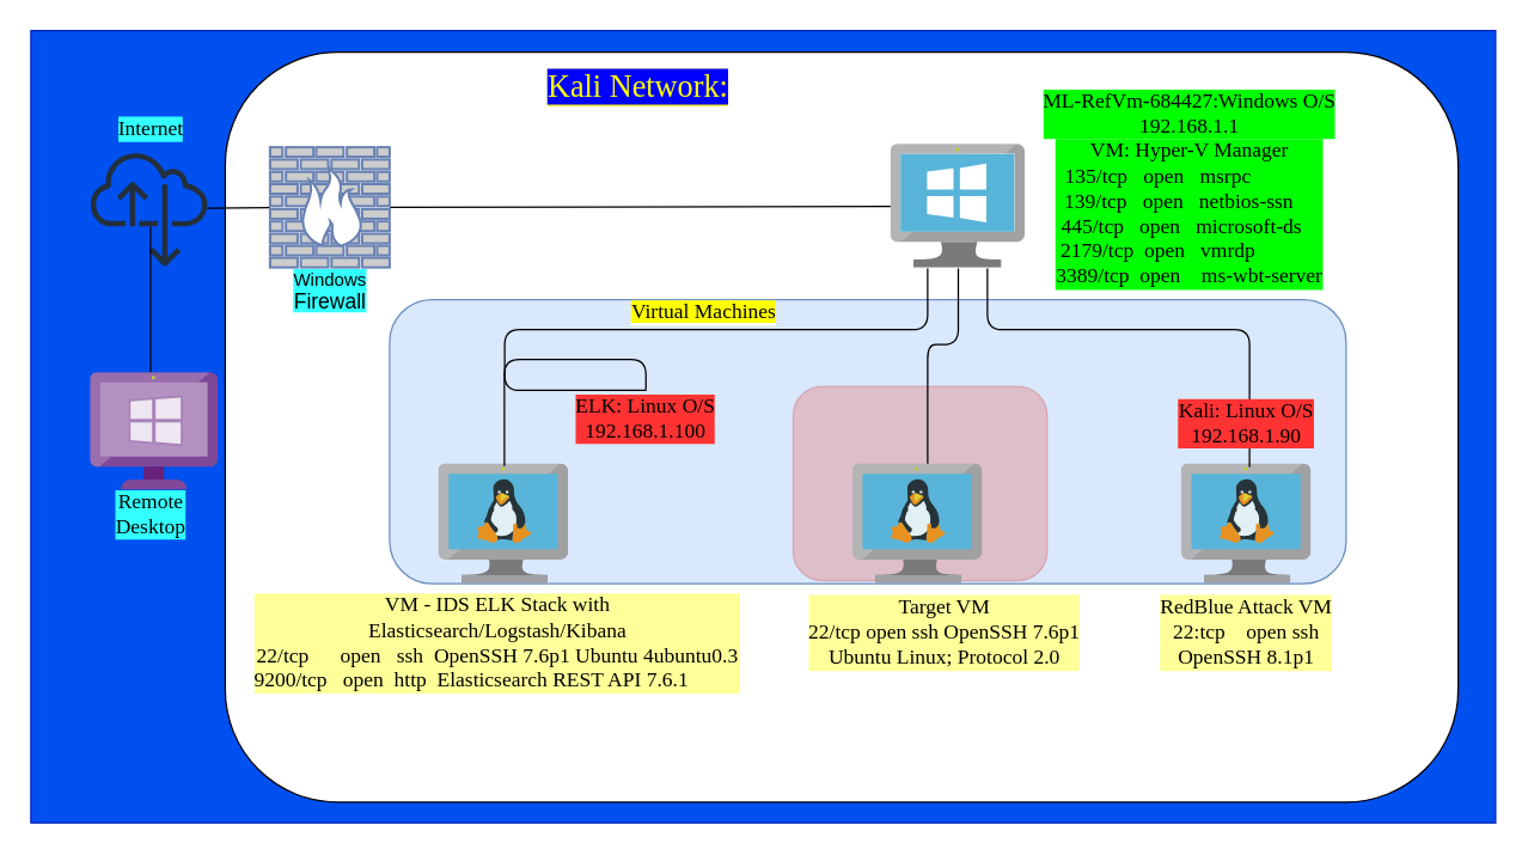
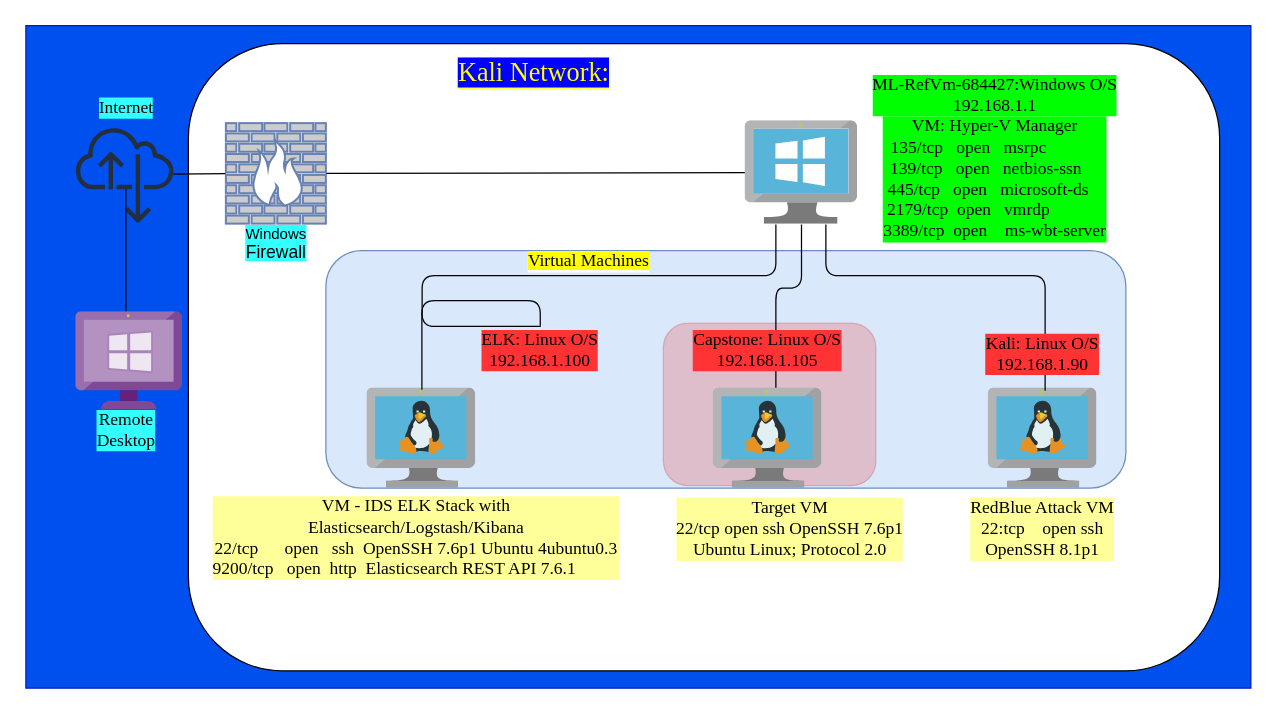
  <mxCell id="0" />
  <mxCell id="1" parent="0" />
  <mxCell id="2" value="" style="whiteSpace=wrap;html=1;rounded=0;fillColor=#0050ef;fontColor=#ffffff;strokeColor=#001DBC;" parent="1" vertex="1"><mxGeometry x="20" y="20" width="980" height="530" as="geometry" /></mxCell>
  <mxCell id="3" value="" style="whiteSpace=wrap;html=1;rounded=1;" parent="1" vertex="1"><mxGeometry x="150" y="34.48" width="825" height="501.68" as="geometry" /></mxCell>
  <mxCell id="4" value="" style="whiteSpace=wrap;html=1;labelBackgroundColor=#00FF00;fontFamily=Tahoma;fontSize=14;rounded=1;fillColor=#dae8fc;strokeColor=#6c8ebf;" vertex="1" parent="1"><mxGeometry x="260" y="200" width="640" height="190" as="geometry" /></mxCell>
  <mxCell id="5" value="" style="whiteSpace=wrap;html=1;rounded=1;labelBackgroundColor=#FFCCCC;fontFamily=Tahoma;fontSize=14;fillColor=#e51400;fontColor=#ffffff;strokeColor=#B20000;opacity=20;" vertex="1" parent="1"><mxGeometry x="530" y="258" width="170" height="130" as="geometry" /></mxCell>
  <mxCell id="6" value="" style="sketch=0;aspect=fixed;html=1;points=[];align=center;image;fontSize=12;image=img/lib/mscae/VM_Linux.svg;" parent="1" vertex="1"><mxGeometry x="790" y="310" width="86.96" height="80" as="geometry" /></mxCell>
  <mxCell id="7" value="" style="sketch=0;aspect=fixed;html=1;points=[];align=center;image;fontSize=12;image=img/lib/mscae/VM_Linux.svg;" parent="1" vertex="1"><mxGeometry x="293" y="310" width="86.96" height="80" as="geometry" /></mxCell>
  <mxCell id="8" style="edgeStyle=orthogonalEdgeStyle;rounded=1;orthogonalLoop=1;jettySize=auto;html=1;entryX=0.504;entryY=0.015;entryDx=0;entryDy=0;entryPerimeter=0;endArrow=none;endFill=0;startArrow=none;" parent="1" source="26" target="7" edge="1"><mxGeometry relative="1" as="geometry"><Array as="points"><mxPoint x="337" y="240" /></Array></mxGeometry></mxCell>
  <mxCell id="9" style="edgeStyle=orthogonalEdgeStyle;rounded=1;orthogonalLoop=1;jettySize=auto;html=1;entryX=0.522;entryY=0.025;entryDx=0;entryDy=0;entryPerimeter=0;endArrow=none;endFill=0;" parent="1" source="12" target="6" edge="1"><mxGeometry relative="1" as="geometry"><Array as="points"><mxPoint x="660" y="220" /><mxPoint x="835" y="220" /><mxPoint x="835" y="312" /></Array></mxGeometry></mxCell>
  <mxCell id="10" style="edgeStyle=orthogonalEdgeStyle;rounded=1;orthogonalLoop=1;jettySize=auto;html=1;fontFamily=Tahoma;fontSize=14;endArrow=none;endFill=0;" parent="1" source="12" target="16" edge="1"><mxGeometry relative="1" as="geometry"><Array as="points"><mxPoint x="641" y="230" /><mxPoint x="620" y="230" /></Array></mxGeometry></mxCell>
  <mxCell id="11" style="edgeStyle=none;rounded=0;orthogonalLoop=1;jettySize=auto;html=1;fontFamily=Tahoma;fontSize=14;endArrow=none;endFill=0;" edge="1" parent="1" source="12" target="14"><mxGeometry relative="1" as="geometry" /></mxCell>
  <mxCell id="12" value="" style="sketch=0;aspect=fixed;html=1;points=[];align=center;image;fontSize=12;image=img/lib/mscae/VirtualMachineWindows.svg;" parent="1" vertex="1"><mxGeometry x="595.48" y="96.2" width="90" height="82.8" as="geometry" /></mxCell>
  <mxCell id="13" style="edgeStyle=none;rounded=0;orthogonalLoop=1;jettySize=auto;html=1;endArrow=none;endFill=0;" parent="1" source="14" target="15" edge="1"><mxGeometry relative="1" as="geometry" /></mxCell>
  <mxCell id="14" value="" style="fontColor=#0066CC;verticalAlign=top;verticalLabelPosition=bottom;labelPosition=center;align=center;html=1;outlineConnect=0;fillColor=#CCCCCC;strokeColor=#6881B3;gradientColor=none;gradientDirection=north;strokeWidth=2;shape=mxgraph.networks.firewall;" parent="1" vertex="1"><mxGeometry x="180" y="98" width="80" height="80.4" as="geometry" /></mxCell>
  <mxCell id="15" value="" style="sketch=0;outlineConnect=0;fontColor=#232F3E;gradientColor=none;fillColor=#232F3D;strokeColor=none;dashed=0;verticalLabelPosition=bottom;verticalAlign=top;align=center;html=1;fontSize=12;fontStyle=0;aspect=fixed;pointerEvents=1;shape=mxgraph.aws4.internet_alt22;" parent="1" vertex="1"><mxGeometry x="60" y="100" width="78" height="78" as="geometry" /></mxCell>
  <mxCell id="16" value="" style="sketch=0;aspect=fixed;html=1;points=[];align=center;image;fontSize=12;image=img/lib/mscae/VM_Linux.svg;" parent="1" vertex="1"><mxGeometry x="570" y="310" width="86.96" height="80" as="geometry" /></mxCell>
  <mxCell id="17" style="edgeStyle=none;rounded=1;orthogonalLoop=1;jettySize=auto;html=1;endArrow=none;endFill=0;exitX=0.48;exitY=0;exitDx=0;exitDy=0;exitPerimeter=0;" parent="1" edge="1"><mxGeometry relative="1" as="geometry"><mxPoint x="100.03" y="249" as="sourcePoint" /><mxPoint x="100" y="151" as="targetPoint" /></mxGeometry></mxCell>
  <mxCell id="18" value="" style="sketch=0;aspect=fixed;html=1;points=[];align=center;image;fontSize=12;image=img/lib/mscae/VM_Windows_Non_Azure.svg;" parent="1" vertex="1"><mxGeometry x="60" y="249" width="85.48" height="78.64" as="geometry" /></mxCell>
  <mxCell id="19" value="&lt;p style=&quot;line-height: 0.8&quot;&gt;&lt;/p&gt;&lt;div&gt;&lt;span style=&quot;background-color: rgb(51 , 255 , 255) ; line-height: 1&quot;&gt;Windows&lt;/span&gt;&lt;/div&gt;&lt;div&gt;&lt;span style=&quot;background-color: rgb(51 , 255 , 255) ; line-height: 1 ; font-size: 14px&quot;&gt;Firewall&lt;br&gt;&lt;/span&gt;&lt;/div&gt;&lt;p&gt;&lt;/p&gt;" style="text;html=1;resizable=0;autosize=1;align=center;verticalAlign=middle;points=[];fillColor=none;strokeColor=none;rounded=0;" parent="1" vertex="1"><mxGeometry x="190" y="164" width="60" height="60" as="geometry" /></mxCell>
  <mxCell id="20" value="Internet" style="text;html=1;resizable=0;autosize=1;align=center;verticalAlign=middle;points=[];fillColor=none;strokeColor=none;rounded=0;labelBackgroundColor=#33FFFF;fontFamily=Tahoma;fontSize=14;" parent="1" vertex="1"><mxGeometry x="65" y="76.2" width="70" height="20" as="geometry" /></mxCell>
  <mxCell id="21" value="&lt;div&gt;Remote&lt;/div&gt;&lt;div&gt;Desktop&lt;br&gt;&lt;/div&gt;" style="text;html=1;resizable=0;autosize=1;align=center;verticalAlign=middle;points=[];fillColor=none;strokeColor=none;rounded=0;labelBackgroundColor=#33FFFF;fontFamily=Tahoma;fontSize=14;" parent="1" vertex="1"><mxGeometry x="65" y="324" width="70" height="40" as="geometry" /></mxCell>
  <mxCell id="22" value="&lt;div&gt;Kali: Linux O/S&lt;/div&gt;&lt;div&gt;192.168.1.90&lt;br&gt;&lt;/div&gt;" style="text;html=1;resizable=0;autosize=1;align=center;verticalAlign=middle;points=[];fillColor=none;strokeColor=none;rounded=0;labelBackgroundColor=#FF3333;fontFamily=Tahoma;fontSize=14;" parent="1" vertex="1"><mxGeometry x="778.48" y="263" width="110" height="40" as="geometry" /></mxCell>
+ <mxCell id="23" value="&lt;div&gt;Capstone: Linux O/S&lt;/div&gt;&lt;div&gt;192.168.1.105&lt;br&gt;&lt;/div&gt;" style="text;html=1;resizable=0;autosize=1;align=center;verticalAlign=middle;points=[];fillColor=none;strokeColor=none;rounded=0;labelBackgroundColor=#FF3333;fontFamily=Tahoma;fontSize=14;" parent="1" vertex="1"><mxGeometry x="543.48" y="260" width="140" height="40" as="geometry" /></mxCell>
  <mxCell id="24" value="&lt;div&gt;&lt;span&gt;Target VM&lt;br&gt;&lt;/span&gt;&lt;/div&gt;&lt;div&gt;&lt;span&gt;22/tcp open ssh OpenSSH 7.6p1&lt;/span&gt;&lt;/div&gt;&lt;div&gt;&lt;span&gt;Ubuntu Linux; Protocol 2.0&lt;br&gt;&lt;/span&gt;&lt;/div&gt;&lt;div&gt;&lt;span&gt;&lt;/span&gt;&lt;/div&gt;" style="text;html=1;resizable=0;autosize=1;align=center;verticalAlign=middle;points=[];fillColor=none;strokeColor=none;rounded=0;labelBackgroundColor=#FFFF99;fontFamily=Tahoma;fontSize=14;" parent="1" vertex="1"><mxGeometry x="526.48" y="393" width="210" height="60" as="geometry" /></mxCell>
  <mxCell id="25" value="&lt;div&gt;VM - IDS ELK Stack with &lt;br&gt;&lt;/div&gt;&lt;div&gt;Elasticsearch/Logstash/Kibana&lt;/div&gt;&lt;div&gt;22/tcp&lt;span style=&quot;white-space: pre&quot;&gt;     &lt;/span&gt; open &lt;span style=&quot;white-space: pre&quot;&gt;  ssh  &lt;/span&gt;&lt;span style=&quot;white-space: pre&quot;&gt;&lt;/span&gt;OpenSSH 7.6p1 Ubuntu 4ubuntu0.3 &lt;br&gt;&lt;/div&gt;&lt;div&gt;9200/tcp &amp;nbsp; open &lt;span style=&quot;white-space: pre&quot;&gt; http&lt;/span&gt;&amp;nbsp; Elasticsearch REST API 7.6.1&amp;nbsp; &amp;nbsp;&amp;nbsp;&amp;nbsp;&amp;nbsp;&amp;nbsp;&amp;nbsp;&amp;nbsp;&amp;nbsp; &lt;br&gt;&lt;/div&gt;" style="text;html=1;resizable=0;autosize=1;align=center;verticalAlign=middle;points=[];fillColor=none;strokeColor=none;rounded=0;labelBackgroundColor=#FFFF99;fontSize=14;fontFamily=Tahoma;" vertex="1" parent="1"><mxGeometry x="142" y="395" width="380" height="70" as="geometry" /></mxCell>
  <mxCell id="26" value="&lt;div&gt;ELK: Linux O/S&lt;/div&gt;&lt;div&gt;192.168.1.100&lt;br&gt;&lt;/div&gt;" style="text;html=1;resizable=0;autosize=1;align=center;verticalAlign=middle;points=[];fillColor=none;strokeColor=none;rounded=0;labelBackgroundColor=#FF3333;fontFamily=Tahoma;fontSize=14;" parent="1" vertex="1"><mxGeometry x="376.48" y="260" width="110" height="40" as="geometry" /></mxCell>
  <mxCell id="27" value="" style="edgeStyle=orthogonalEdgeStyle;rounded=1;orthogonalLoop=1;jettySize=auto;html=1;entryX=0.504;entryY=0.015;entryDx=0;entryDy=0;entryPerimeter=0;endArrow=none;endFill=0;" edge="1" parent="1" source="12" target="26"><mxGeometry relative="1" as="geometry"><Array as="points"><mxPoint x="620" y="220" /><mxPoint x="337" y="220" /></Array><mxPoint x="620" y="179" as="sourcePoint" /><mxPoint x="336.828" y="311.2" as="targetPoint" /></mxGeometry></mxCell>
  <mxCell id="28" value="&lt;div&gt;RedBlue Attack VM&lt;/div&gt;&lt;div&gt;22:tcp&amp;nbsp;&amp;nbsp;&amp;nbsp; open&lt;span style=&quot;white-space: pre&quot;&gt; &lt;/span&gt;ssh&lt;/div&gt;&lt;div&gt;OpenSSH 8.1p1 &lt;br&gt;&lt;/div&gt;" style="text;html=1;resizable=0;autosize=1;align=center;verticalAlign=middle;points=[];fillColor=none;strokeColor=none;rounded=0;labelBackgroundColor=#FFFF99;fontFamily=Tahoma;fontSize=14;" vertex="1" parent="1"><mxGeometry x="763.48" y="393" width="140" height="60" as="geometry" /></mxCell>
  <mxCell id="29" value="&lt;div&gt;ML-RefVm-684427:Windows O/S&lt;/div&gt;&lt;div&gt;192.168.1.1&lt;br&gt;&lt;/div&gt;" style="text;html=1;resizable=0;autosize=1;align=center;verticalAlign=middle;points=[];fillColor=none;strokeColor=none;rounded=0;labelBackgroundColor=#00FF00;fontFamily=Tahoma;fontSize=14;" vertex="1" parent="1"><mxGeometry x="685" y="56" width="220" height="40" as="geometry" /></mxCell>
  <mxCell id="30" value="&lt;div&gt;VM: Hyper-V Manager&lt;br&gt;&lt;/div&gt;&lt;div&gt;135/tcp&amp;nbsp;&amp;nbsp; open&amp;nbsp;&amp;nbsp; msrpc&amp;nbsp; &amp;nbsp;&amp;nbsp;&amp;nbsp;&amp;nbsp;&amp;nbsp;&amp;nbsp;&amp;nbsp;&amp;nbsp;&amp;nbsp;&amp;nbsp; &lt;br&gt;&lt;/div&gt;&lt;div&gt;139/tcp&amp;nbsp;&amp;nbsp; open&amp;nbsp;&amp;nbsp; netbios-ssn&amp;nbsp;&amp;nbsp;&amp;nbsp;&amp;nbsp; &lt;br&gt;&lt;/div&gt;&lt;div&gt;445/tcp&amp;nbsp;&amp;nbsp; open&amp;nbsp;&amp;nbsp; microsoft-ds &amp;nbsp;&amp;nbsp; &lt;br&gt;&lt;/div&gt;&lt;div&gt;2179/tcp&amp;nbsp; open &amp;nbsp; vmrdp&amp;nbsp;&amp;nbsp;&amp;nbsp; &amp;nbsp;&amp;nbsp; &amp;nbsp;&amp;nbsp;&amp;nbsp;&amp;nbsp;&amp;nbsp; &lt;br&gt;&lt;/div&gt;&lt;div&gt;3389/tcp&amp;nbsp; open&amp;nbsp;&amp;nbsp;&amp;nbsp; ms-wbt-server&lt;br&gt;&lt;/div&gt;" style="text;html=1;resizable=0;autosize=1;align=center;verticalAlign=middle;points=[];fillColor=none;strokeColor=none;rounded=0;labelBackgroundColor=#00FF00;fontFamily=Tahoma;fontSize=14;" vertex="1" parent="1"><mxGeometry x="685" y="88" width="220" height="110" as="geometry" /></mxCell>
  <mxCell id="31" value="&lt;span style=&quot;background-color: rgb(255 , 255 , 0)&quot;&gt;Virtual Machines&lt;/span&gt;" style="text;html=1;resizable=0;autosize=1;align=center;verticalAlign=middle;points=[];fillColor=none;strokeColor=none;rounded=0;labelBackgroundColor=#FFFFFF;fontFamily=Tahoma;fontSize=14;opacity=0;" vertex="1" parent="1"><mxGeometry x="410" y="199" width="120" height="20" as="geometry" /></mxCell>
  <mxCell id="32" value="&lt;span style=&quot;background-color: rgb(0, 0, 255); font-size: 21px;&quot;&gt;Kali Network:&lt;br style=&quot;font-size: 21px;&quot;&gt;&lt;/span&gt;" style="text;html=1;resizable=0;autosize=1;align=center;verticalAlign=middle;points=[];fillColor=none;strokeColor=none;rounded=0;labelBackgroundColor=#FFFF00;fontFamily=Tahoma;fontSize=21;opacity=0;fontColor=#FFFF00;" vertex="1" parent="1"><mxGeometry x="346" y="43" width="160" height="30" as="geometry" /></mxCell>
